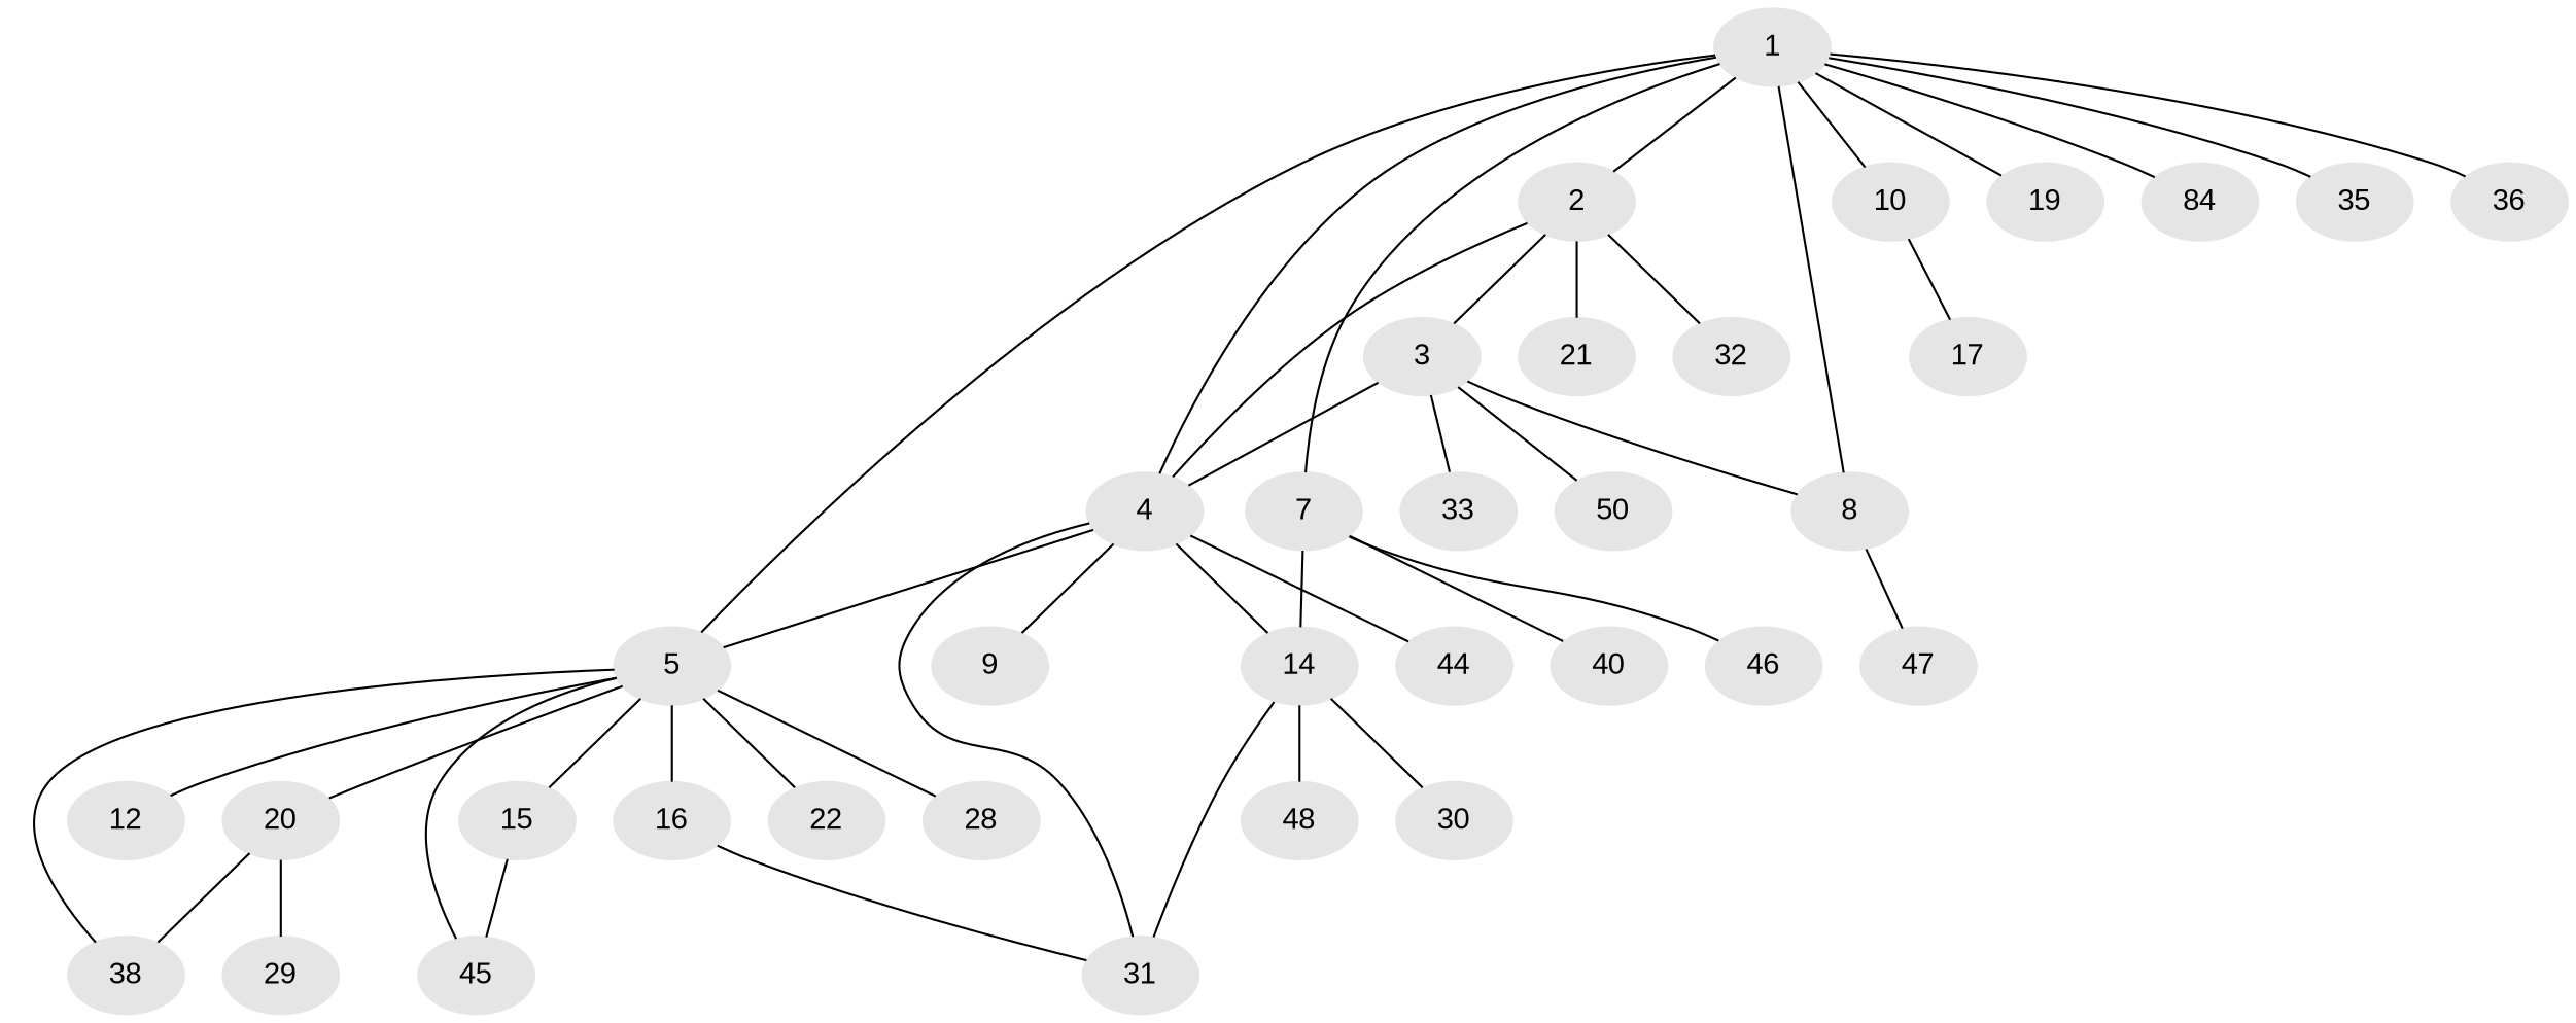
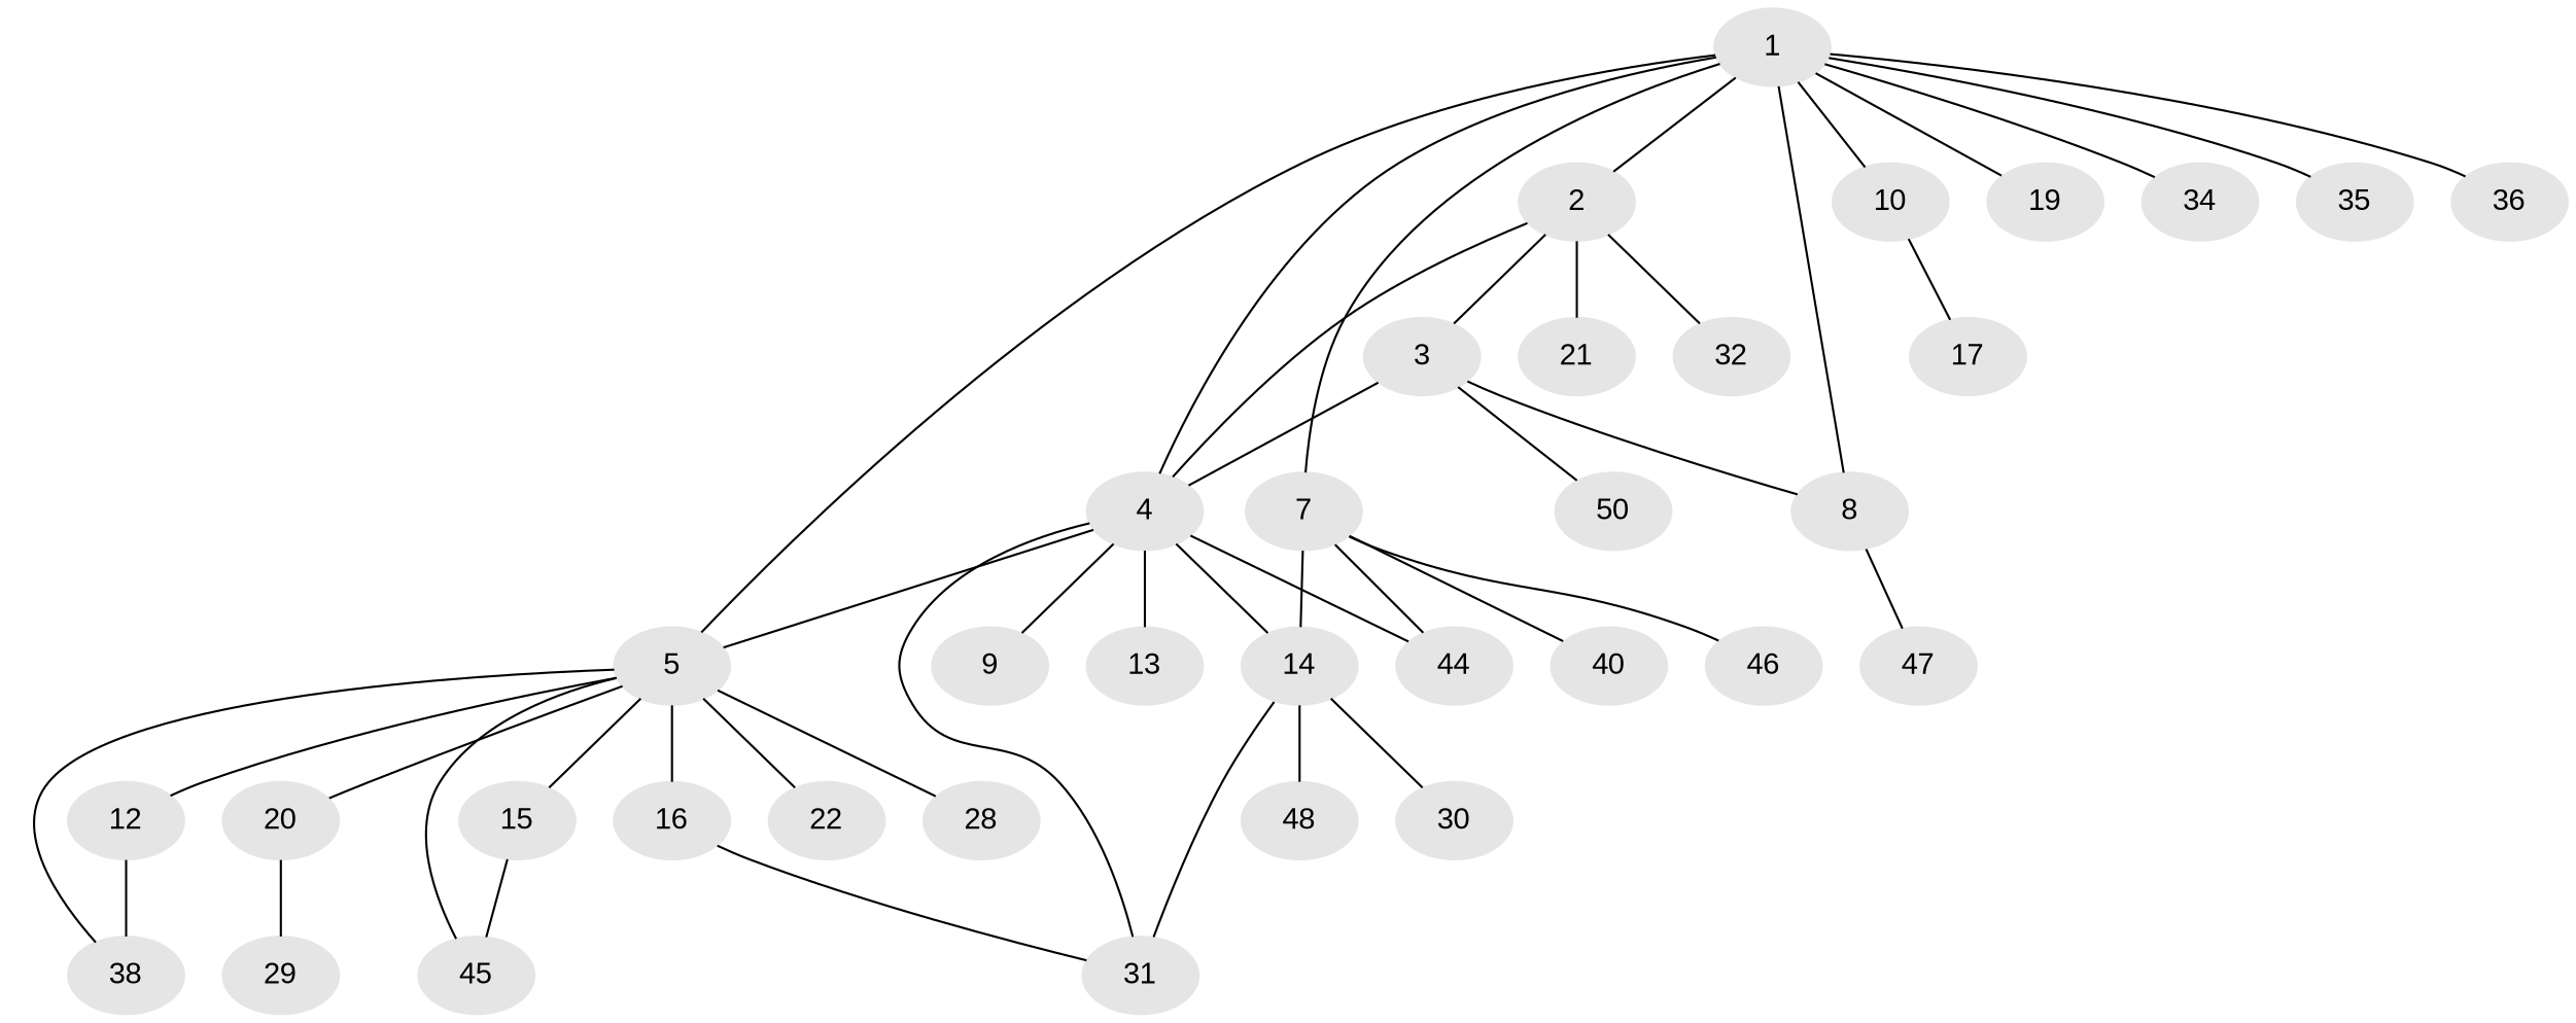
  graph {
    fontname="Liberation Sans"
    node [color=gray90 fontname="Liberation Sans" style=filled]
    edge [fontname="Liberation Sans"]
    1 [super="+16"]
    2 [super="+27"]
    4 [super="+49"]
    5 [super="+6"]
    7 [super="+25"]
    8 [super="+23"]
    10 [super="+37"]
    19
-   34 [label=84]
+   34
    35
    36
    3 [super="+11"]
    21 [super="+41"]
    32
    9
+   13 [super="+52"]
    14 [super="+24"]
    31 [super="+51"]
    44
    12
    15 [super="+43"]
    n22 [label=16 super="+39"]
    20 [super="+26"]
    22
    28
    38
    45
    40 [super="+42"]
    46
    47
    17
-   33
    50
    48
    30
    29
    1 -- 2
    1 -- 4
    1 -- 5 [weight=2]
    1 -- 7
    1 -- 8
    1 -- 10
    1 -- 19
    1 -- 34
    1 -- 35
    1 -- 36
    2 -- 4
    2 -- 3
    2 -- 21
    2 -- 32
    4 -- 5
    4 -- 9
+   4 -- 13
    4 -- 14
    4 -- 31
    4 -- 44
    5 -- 12
    5 -- 15
    5 -- n22
    5 -- 20
    5 -- 22
    5 -- 28
    5 -- 38
    5 -- 45
    7 -- 14
+   7 -- 44
    7 -- 40
    7 -- 46
    8 -- 47
    10 -- 17
    3 -- 4
    3 -- 8
-   3 -- 33
    3 -- 50
    14 -- 31 [weight=2]
    14 -- 48 [weight=2]
    14 -- 30
-   20 -- 38
+   12 -- 38
    15 -- 45
    n22 -- 31
    20 -- 29
  }
